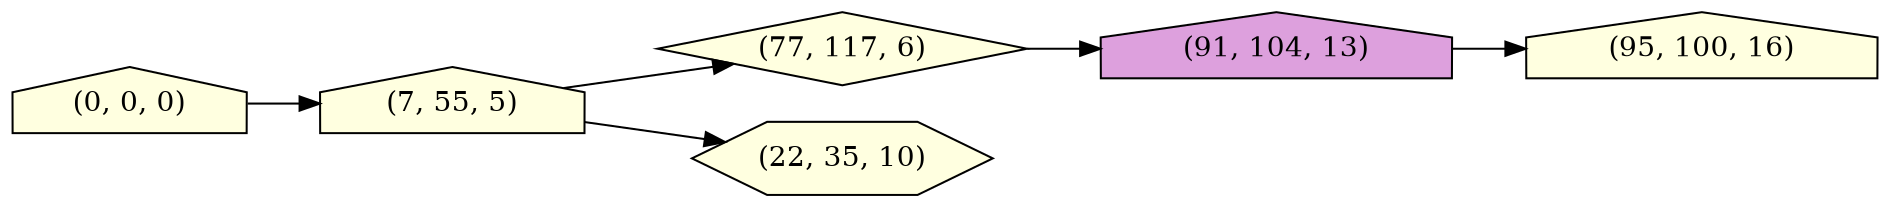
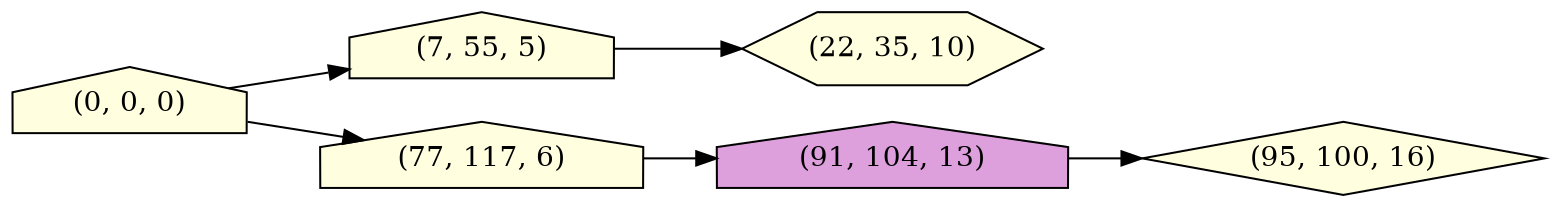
  digraph {
    rankdir=LR
    node [fillcolor=lightyellow shape=house style=filled]
    "(0, 0, 0)"
    "(7, 55, 5)"
-   "(77, 117, 6)" [shape=diamond]
+   "(77, 117, 6)"
    n4 [label="(22, 35, 10)" shape=hexagon]
    "(91, 104, 13)" [fillcolor=plum]
-   "(95, 100, 16)"
+   "(95, 100, 16)" [shape=diamond]
    "(0, 0, 0)" -> "(7, 55, 5)"
-   "(7, 55, 5)" -> "(77, 117, 6)"
+   "(0, 0, 0)" -> "(77, 117, 6)"
    "(7, 55, 5)" -> n4
    "(77, 117, 6)" -> "(91, 104, 13)"
    "(91, 104, 13)" -> "(95, 100, 16)"
  }
